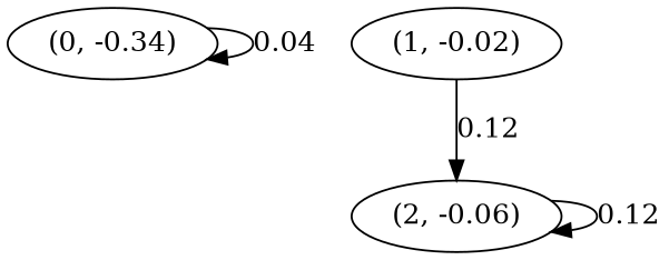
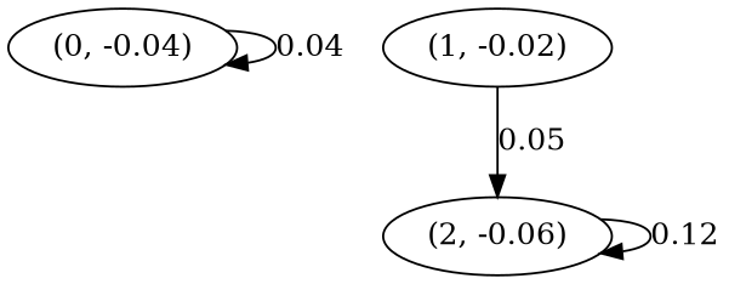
  digraph {
-   n1 [label="(0, -0.34)"]
+   n1 [label="(0, -0.04)"]
    n2 [label="(1, -0.02)"]
    n3 [label="(2, -0.06)"]
    n1 -> n1 [label=0.04]
-   n2 -> n3 [label=0.12]
+   n2 -> n3 [label=0.05]
    n3 -> n3 [label=0.12]
  }
